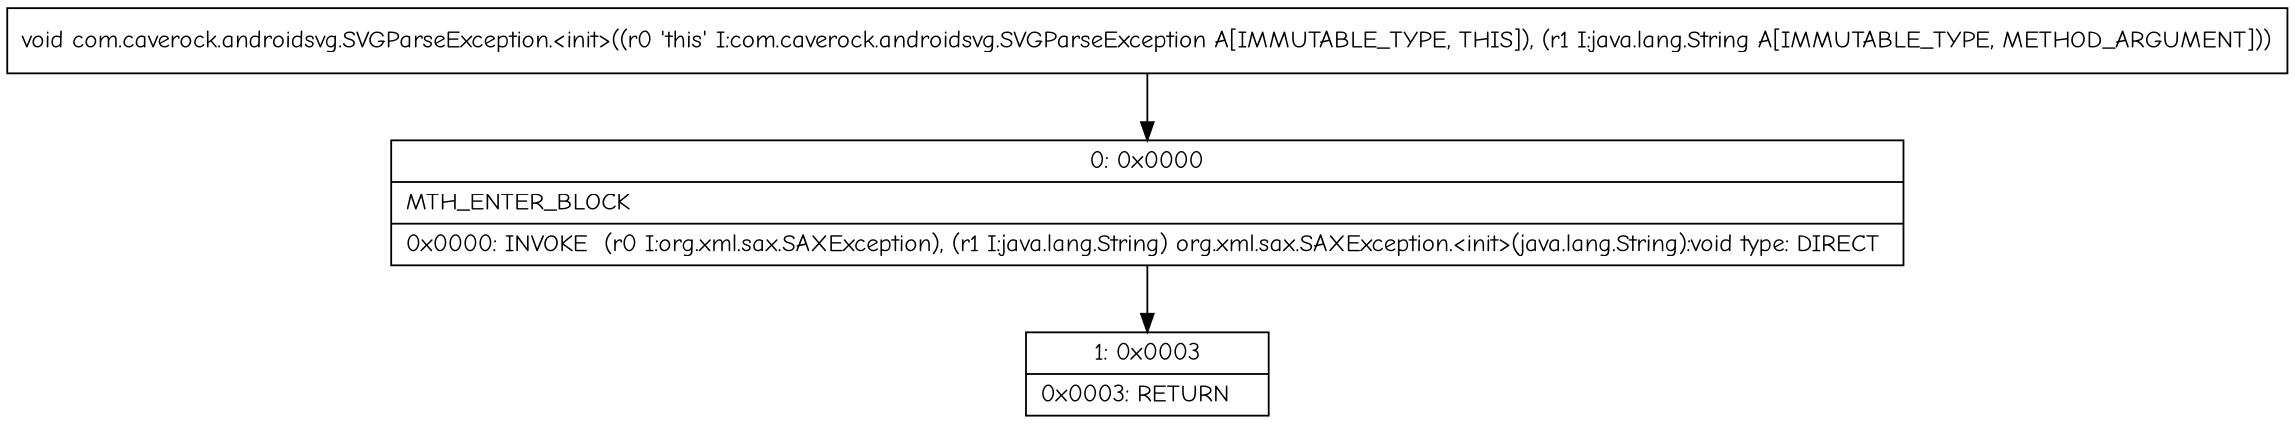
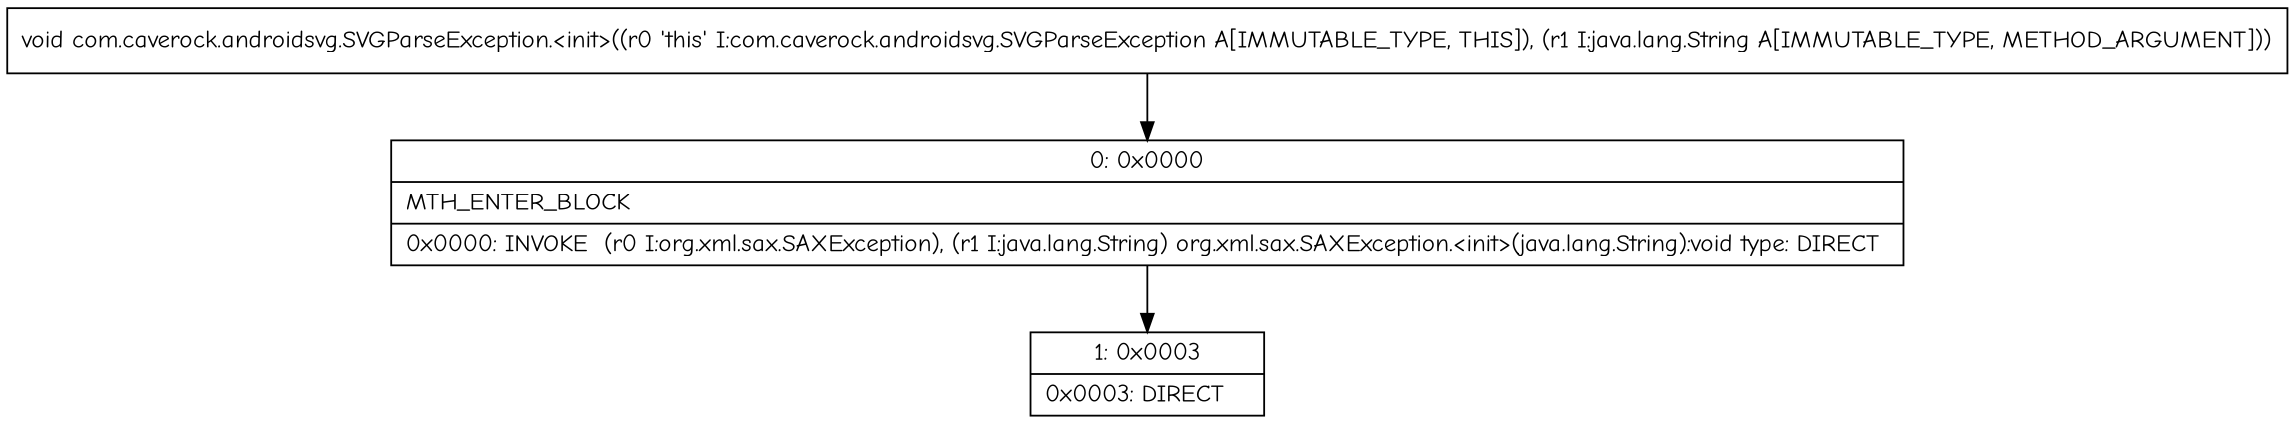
  digraph {
    fontname="Comic Neue"
    node [shape=record fontname="Comic Neue"]
    edge [fontname="Comic Neue"]
    n1 [label="{0\:\ 0x0000|MTH_ENTER_BLOCK\l|0x0000: INVOKE  (r0 I:org.xml.sax.SAXException), (r1 I:java.lang.String) org.xml.sax.SAXException.\<init\>(java.lang.String):void type: DIRECT \l}"]
-   n2 [label="{1\:\ 0x0003|0x0003: RETURN   \l}"]
+   n2 [label="{1\:\ 0x0003|0x0003: DIRECT   \l}"]
    n3 [label="{void com.caverock.androidsvg.SVGParseException.\<init\>((r0 'this' I:com.caverock.androidsvg.SVGParseException A[IMMUTABLE_TYPE, THIS]), (r1 I:java.lang.String A[IMMUTABLE_TYPE, METHOD_ARGUMENT])) }"]
    n1 -> n2
    n3 -> n1
  }
